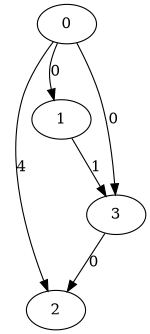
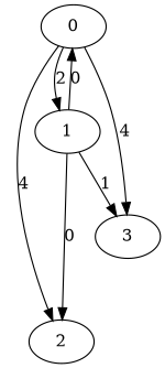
  digraph {
    0
    1
    2
    3
-   0 -> 1 [label=0]
+   0 -> 1 [label=2]
    0 -> 2 [label=4]
-   0 -> 3 [label=0]
-   3 -> 2 [label=0]
+   0 -> 3 [label=4]
+   1 -> 0 [label=0]
+   1 -> 2 [label=0]
    1 -> 3 [label=1]
  }
